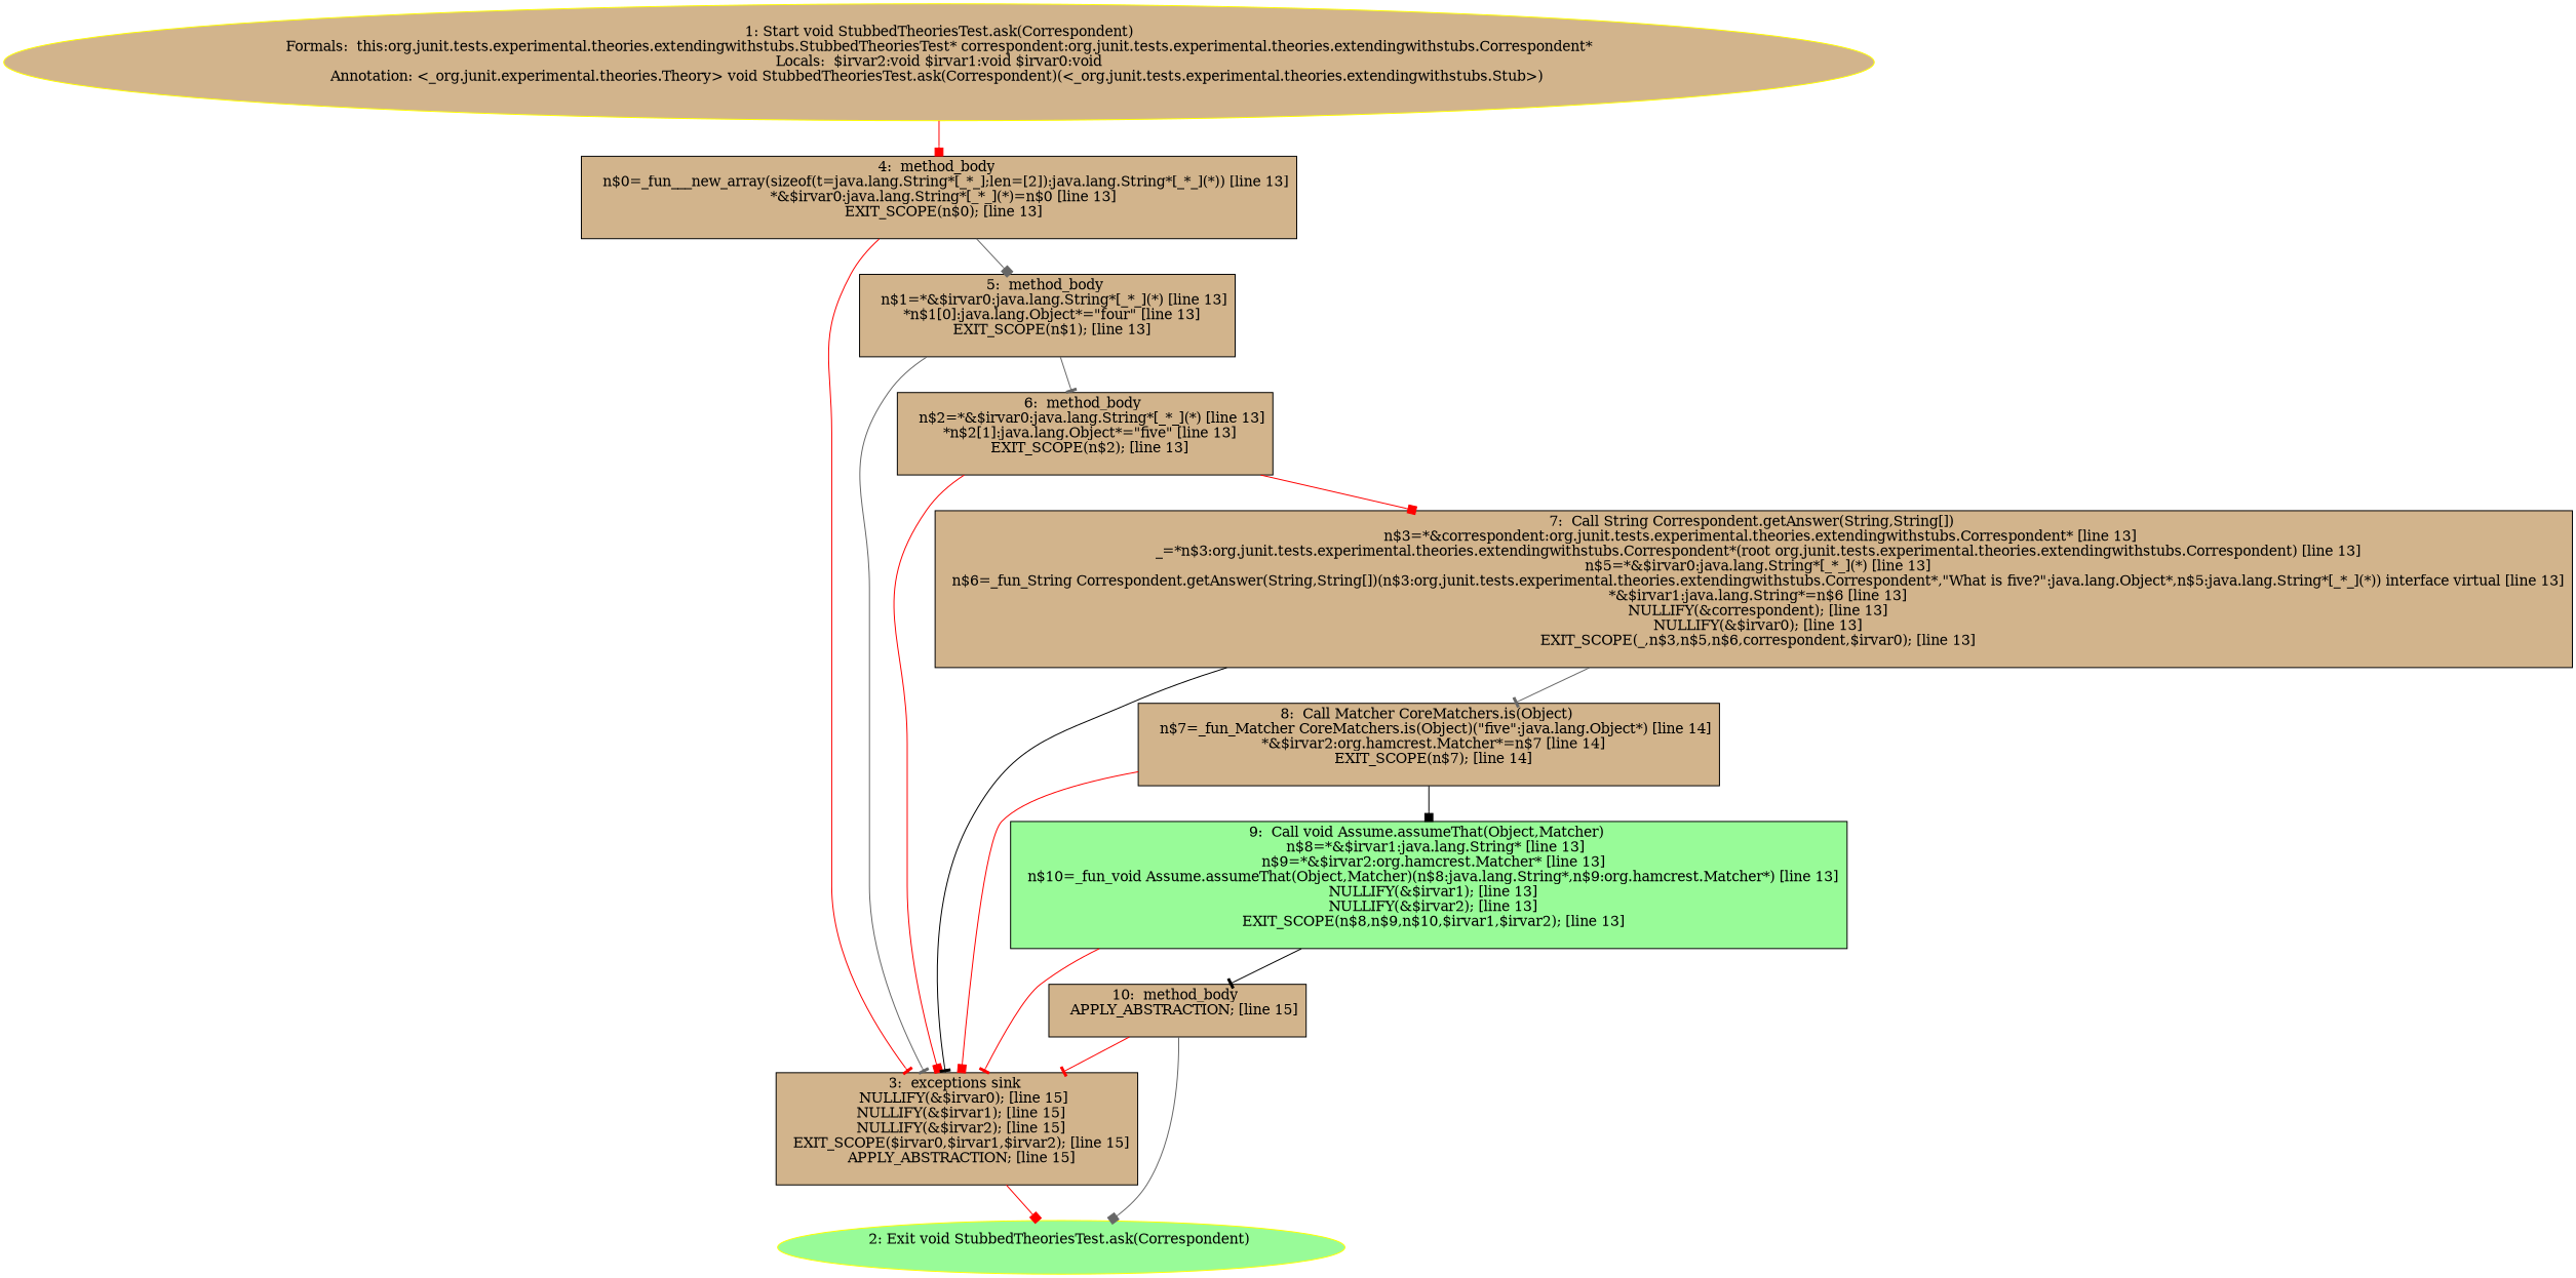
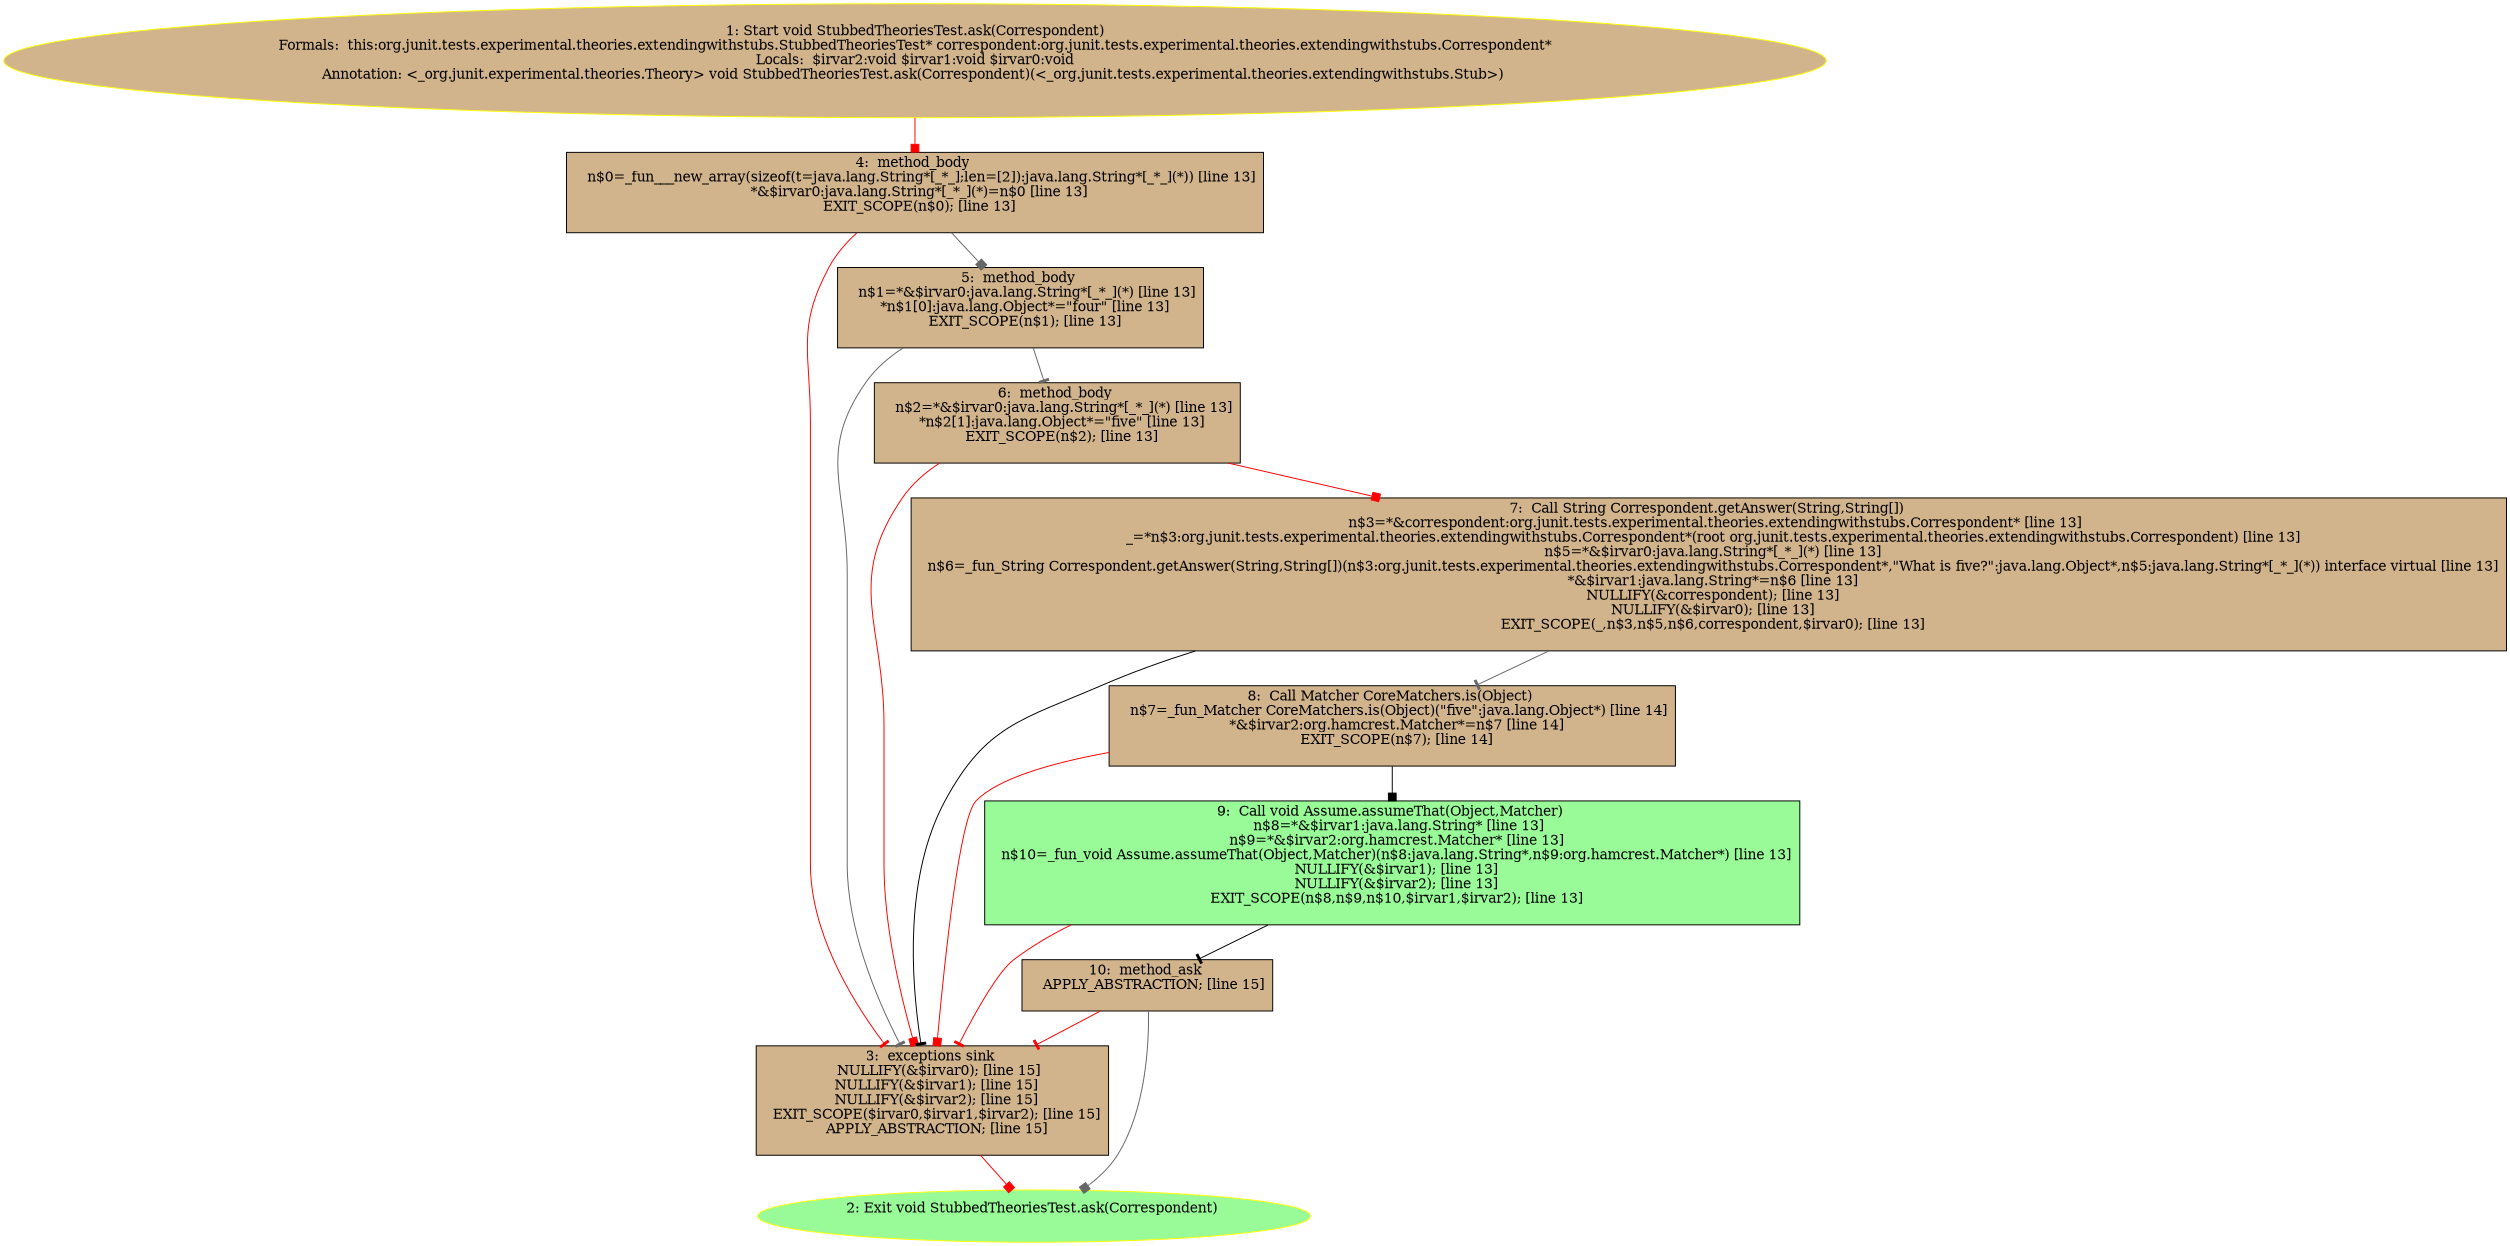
  digraph {
    node [style=filled fillcolor=tan shape=box]
    edge [color=red arrowhead=box]
    n1 [color=yellow label="1: Start void StubbedTheoriesTest.ask(Correspondent)\nFormals:  this:org.junit.tests.experimental.theories.extendingwithstubs.StubbedTheoriesTest* correspondent:org.junit.tests.experimental.theories.extendingwithstubs.Correspondent*\nLocals:  $irvar2:void $irvar1:void $irvar0:void\nAnnotation: <_org.junit.experimental.theories.Theory> void StubbedTheoriesTest.ask(Correspondent)(<_org.junit.tests.experimental.theories.extendingwithstubs.Stub>) \n  " shape=""]
    n2 [label="4:  method_body \n   n$0=_fun___new_array(sizeof(t=java.lang.String*[_*_];len=[2]):java.lang.String*[_*_](*)) [line 13]\n  *&$irvar0:java.lang.String*[_*_](*)=n$0 [line 13]\n  EXIT_SCOPE(n$0); [line 13]\n "]
    n3 [label="3:  exceptions sink \n   NULLIFY(&$irvar0); [line 15]\n  NULLIFY(&$irvar1); [line 15]\n  NULLIFY(&$irvar2); [line 15]\n  EXIT_SCOPE($irvar0,$irvar1,$irvar2); [line 15]\n  APPLY_ABSTRACTION; [line 15]\n "]
    n4 [label="5:  method_body \n   n$1=*&$irvar0:java.lang.String*[_*_](*) [line 13]\n  *n$1[0]:java.lang.Object*=\"four\" [line 13]\n  EXIT_SCOPE(n$1); [line 13]\n "]
    n5 [color=yellow label="2: Exit void StubbedTheoriesTest.ask(Correspondent) \n  " fillcolor=palegreen shape=""]
    n6 [label="6:  method_body \n   n$2=*&$irvar0:java.lang.String*[_*_](*) [line 13]\n  *n$2[1]:java.lang.Object*=\"five\" [line 13]\n  EXIT_SCOPE(n$2); [line 13]\n "]
    n7 [label="7:  Call String Correspondent.getAnswer(String,String[]) \n   n$3=*&correspondent:org.junit.tests.experimental.theories.extendingwithstubs.Correspondent* [line 13]\n  _=*n$3:org.junit.tests.experimental.theories.extendingwithstubs.Correspondent*(root org.junit.tests.experimental.theories.extendingwithstubs.Correspondent) [line 13]\n  n$5=*&$irvar0:java.lang.String*[_*_](*) [line 13]\n  n$6=_fun_String Correspondent.getAnswer(String,String[])(n$3:org.junit.tests.experimental.theories.extendingwithstubs.Correspondent*,\"What is five?\":java.lang.Object*,n$5:java.lang.String*[_*_](*)) interface virtual [line 13]\n  *&$irvar1:java.lang.String*=n$6 [line 13]\n  NULLIFY(&correspondent); [line 13]\n  NULLIFY(&$irvar0); [line 13]\n  EXIT_SCOPE(_,n$3,n$5,n$6,correspondent,$irvar0); [line 13]\n "]
    n8 [label="8:  Call Matcher CoreMatchers.is(Object) \n   n$7=_fun_Matcher CoreMatchers.is(Object)(\"five\":java.lang.Object*) [line 14]\n  *&$irvar2:org.hamcrest.Matcher*=n$7 [line 14]\n  EXIT_SCOPE(n$7); [line 14]\n "]
    n9 [label="9:  Call void Assume.assumeThat(Object,Matcher) \n   n$8=*&$irvar1:java.lang.String* [line 13]\n  n$9=*&$irvar2:org.hamcrest.Matcher* [line 13]\n  n$10=_fun_void Assume.assumeThat(Object,Matcher)(n$8:java.lang.String*,n$9:org.hamcrest.Matcher*) [line 13]\n  NULLIFY(&$irvar1); [line 13]\n  NULLIFY(&$irvar2); [line 13]\n  EXIT_SCOPE(n$8,n$9,n$10,$irvar1,$irvar2); [line 13]\n " fillcolor=palegreen]
-   n10 [label="10:  method_body \n   APPLY_ABSTRACTION; [line 15]\n "]
+   n10 [label="10:  method_ask \n   APPLY_ABSTRACTION; [line 15]\n "]
    n1 -> n2
    n2 -> n3 [arrowhead=tee]
    n2 -> n4 [color=gray40]
    n3 -> n5
    n4 -> n3 [color=gray40 arrowhead=tee]
    n4 -> n6 [color=gray40 arrowhead=tee]
    n6 -> n3
    n6 -> n7
    n7 -> n3 [color=black arrowhead=tee]
    n7 -> n8 [color=gray40 arrowhead=tee]
    n8 -> n3
    n8 -> n9 [color=black]
    n9 -> n3 [arrowhead=tee]
    n9 -> n10 [color=black arrowhead=tee]
    n10 -> n3 [arrowhead=tee]
    n10 -> n5 [color=gray40]
  }
